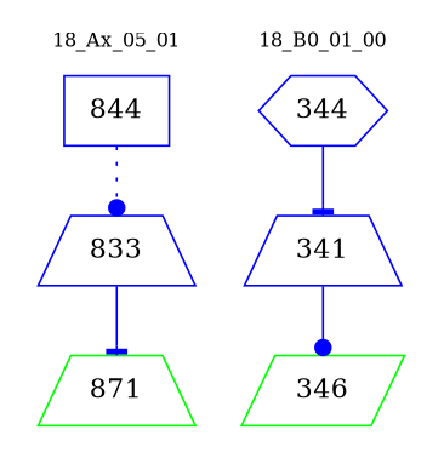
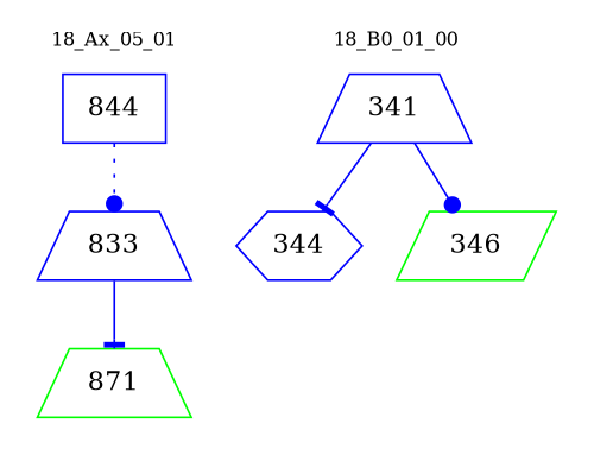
  digraph {
    node [color=blue shape=trapezium]
    edge [arrowhead=dot color=blue style=solid]
    n1 [label=844 shape=box]
    n2 [label=833]
    n3 [color=green label=871]
    n4 [label=344 shape=hexagon]
    n5 [label=341]
    n6 [color=green label=346 shape=parallelogram]
    subgraph cluster_1 {
      color=white
      fontsize=10
      label="18_Ax_05_01"
      n1
      n2
      n3
    }
    subgraph cluster_2 {
      color=white
      fontsize=10
      label="18_B0_01_00"
      n4
      n5
      n6
    }
    n1 -> n2 [style=dotted]
    n2 -> n3 [arrowhead=tee]
-   n4 -> n5 [arrowhead=tee]
+   n5 -> n4 [arrowhead=tee]
    n5 -> n6
  }
